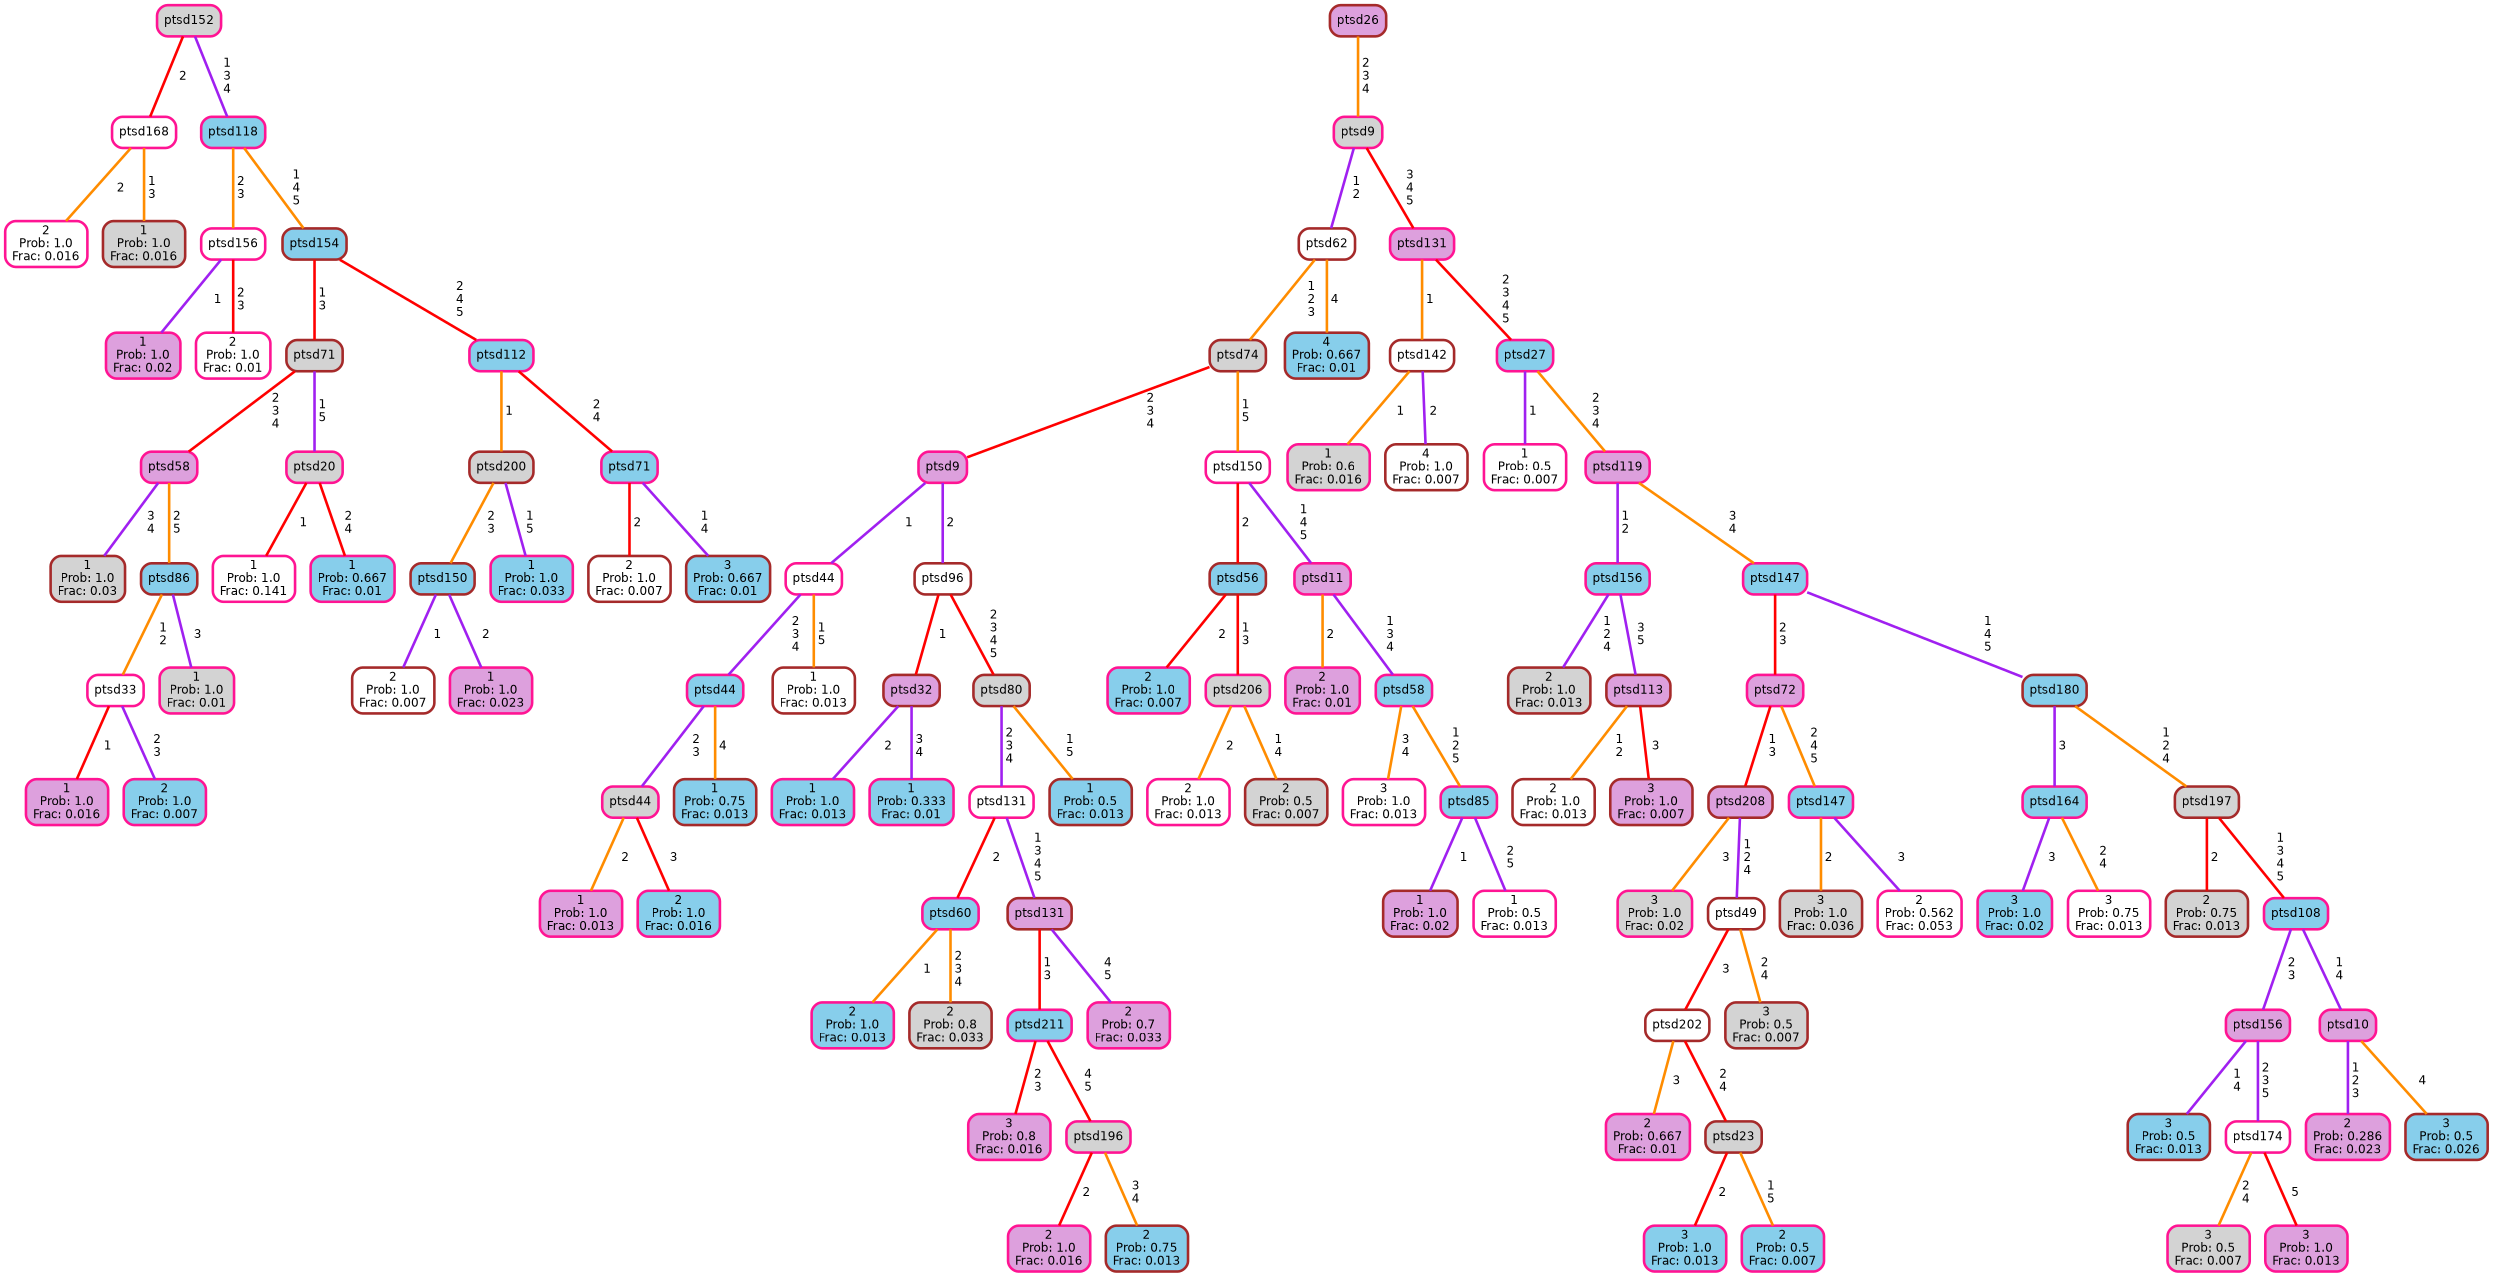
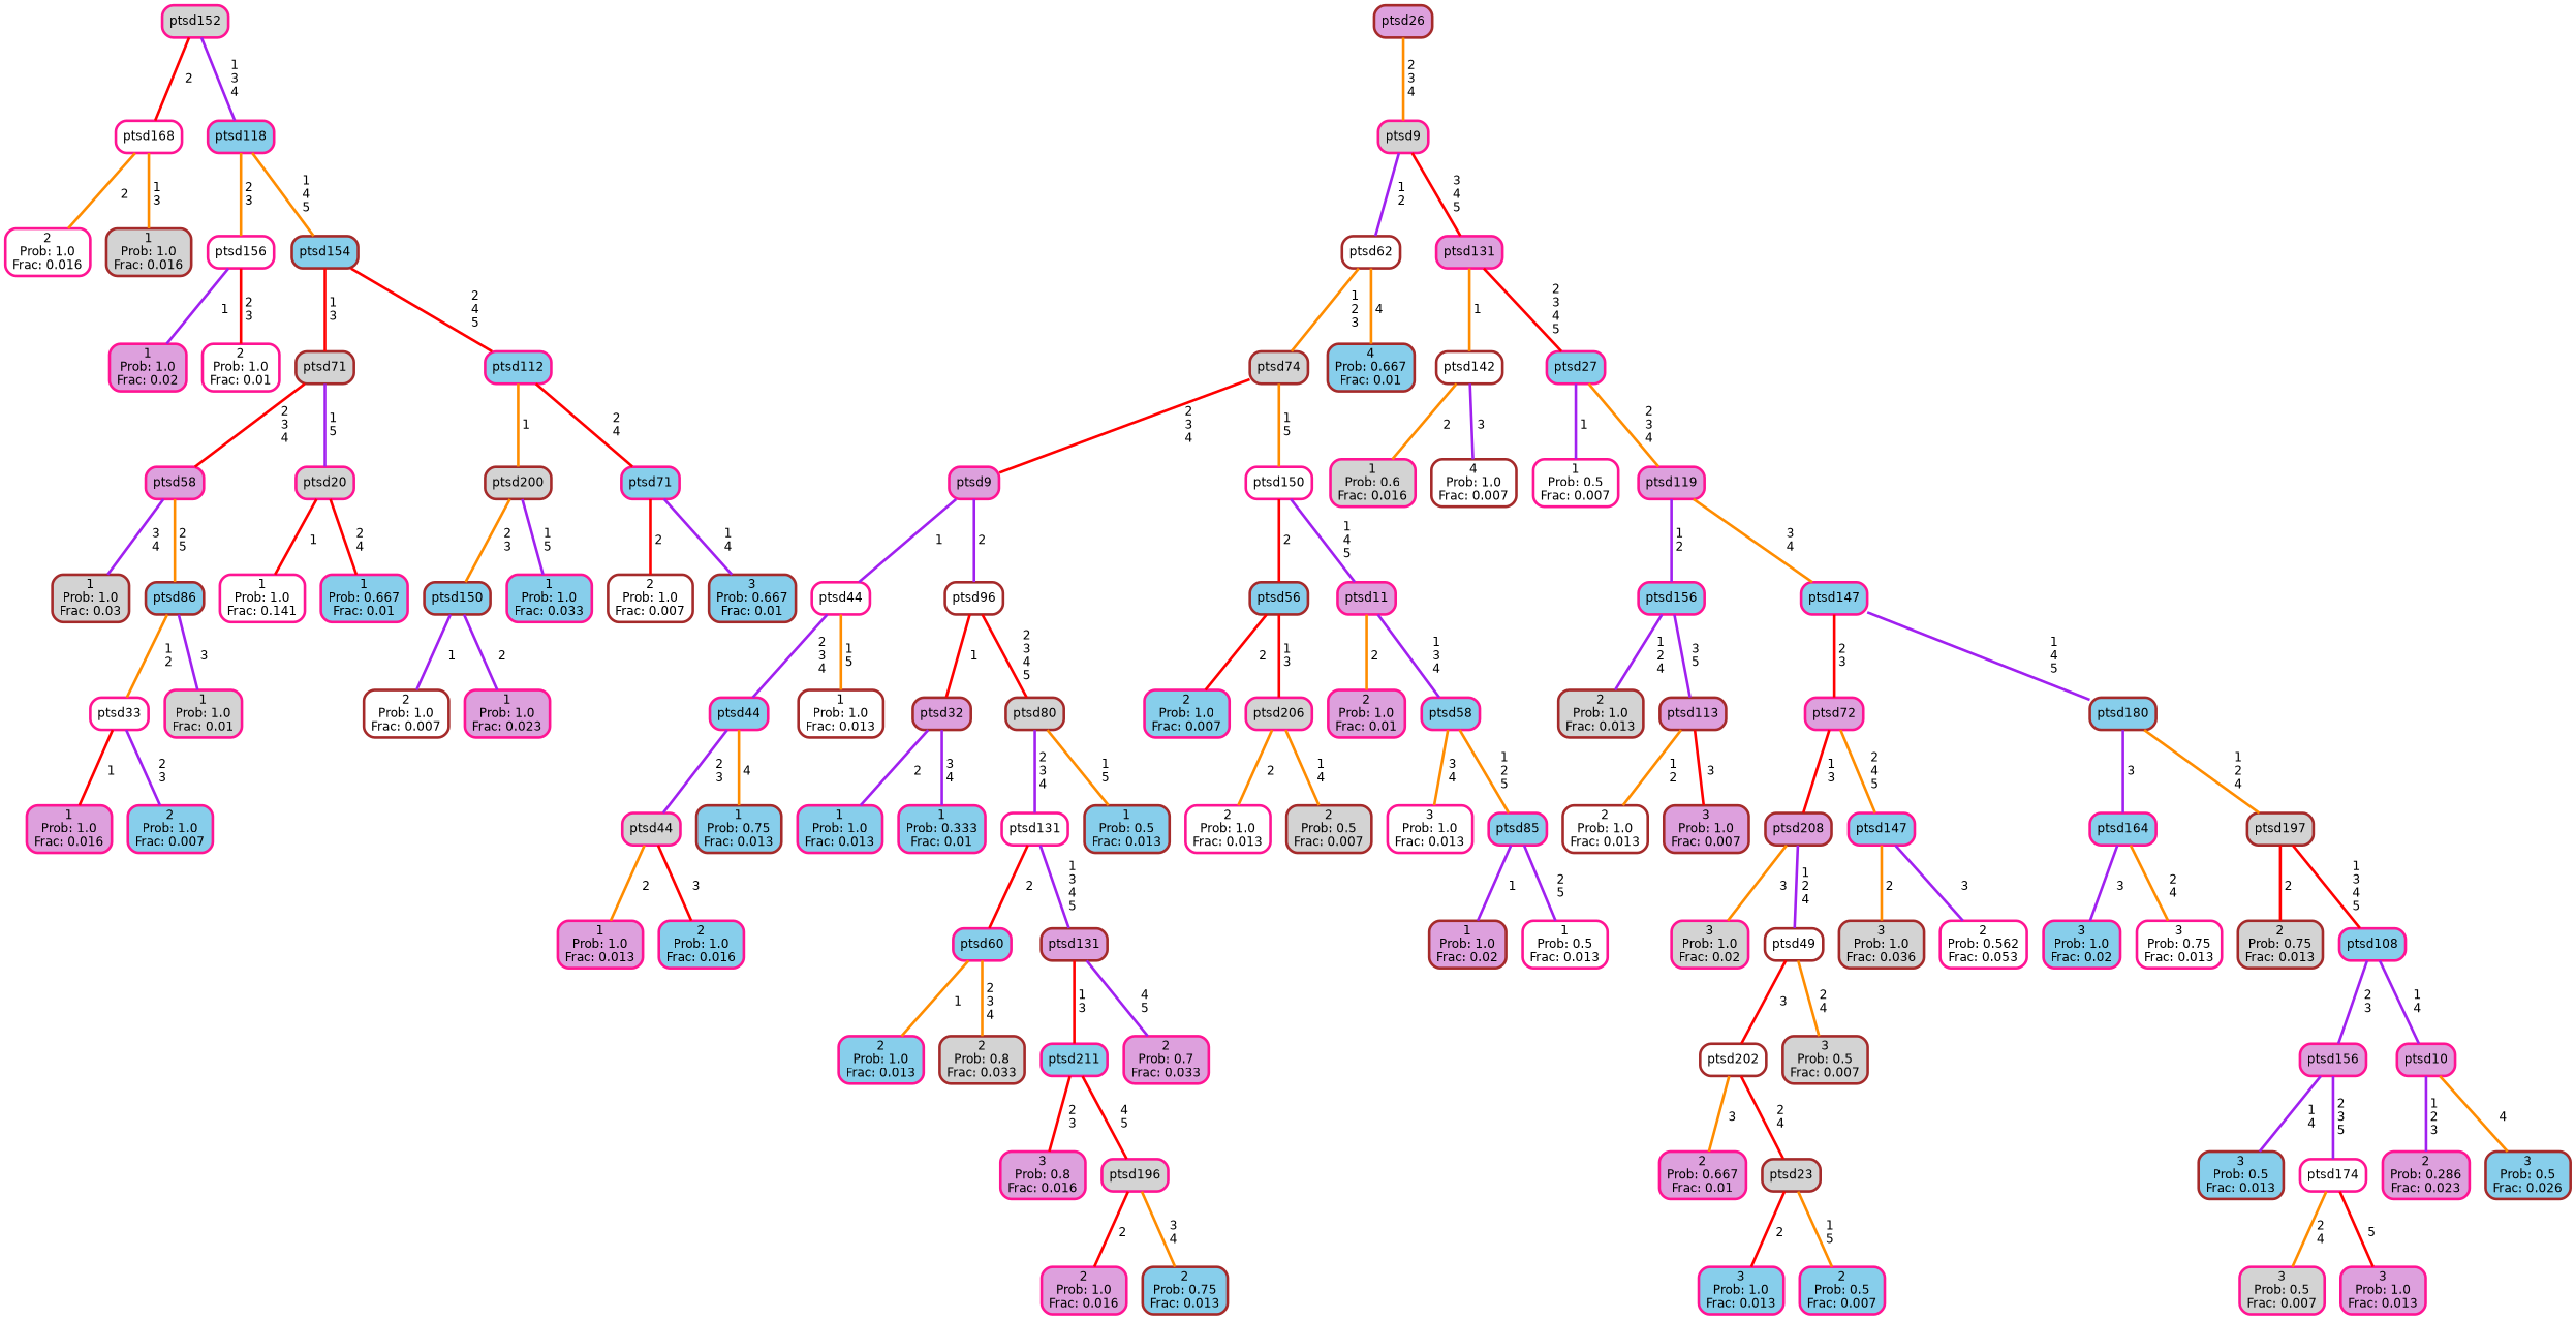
  graph {
    ranksep="0 equally"
    splines=straight
    node [color=deeppink fillcolor=skyblue fontcolor=black fontname=helvetica penwidth=3 shape=box style="filled, rounded"]
    edge [color=darkorange fontname=helvetica penwidth=3]
    n1 [fillcolor=white label="2\nProb: 1.0\nFrac: 0.016"]
    n2 [fillcolor=white label=ptsd168]
    n3 [color=brown fillcolor=lightgrey label="1\nProb: 1.0\nFrac: 0.016"]
    n4 [fillcolor=lightgrey label=ptsd152]
    n5 [label=ptsd118]
    n6 [fillcolor=white label=ptsd156]
    n7 [color=brown label=ptsd154]
    n8 [fillcolor=plum label="1\nProb: 1.0\nFrac: 0.02"]
    n9 [fillcolor=white label="2\nProb: 1.0\nFrac: 0.01"]
    n10 [color=brown fillcolor=lightgrey label=ptsd71]
    n11 [label=ptsd112]
    n12 [color=brown fillcolor=lightgrey label="1\nProb: 1.0\nFrac: 0.03"]
    n13 [fillcolor=plum label=ptsd58]
    n14 [color=brown label=ptsd86]
    n15 [fillcolor=white label=ptsd33]
    n16 [fillcolor=lightgrey label="1\nProb: 1.0\nFrac: 0.01"]
    n17 [fillcolor=plum label="1\nProb: 1.0\nFrac: 0.016"]
    n18 [label="2\nProb: 1.0\nFrac: 0.007"]
    n19 [fillcolor=lightgrey label=ptsd20]
    n20 [fillcolor=white label="1\nProb: 1.0\nFrac: 0.141"]
    n21 [label="1\nProb: 0.667\nFrac: 0.01"]
    n22 [color=brown fillcolor=lightgrey label=ptsd200]
    n23 [label=ptsd71]
    n24 [color=brown fillcolor=white label="2\nProb: 1.0\nFrac: 0.007"]
    n25 [color=brown label=ptsd150]
    n26 [fillcolor=plum label="1\nProb: 1.0\nFrac: 0.023"]
    n27 [label="1\nProb: 1.0\nFrac: 0.033"]
    n28 [color=brown fillcolor=white label="2\nProb: 1.0\nFrac: 0.007"]
    n29 [color=brown label="3\nProb: 0.667\nFrac: 0.01"]
    n30 [color=brown fillcolor=plum label=ptsd26]
    n31 [fillcolor=lightgrey label=ptsd9]
    n32 [color=brown fillcolor=white label=ptsd62]
    n33 [fillcolor=plum label=ptsd131]
    n34 [fillcolor=plum label="1\nProb: 1.0\nFrac: 0.013"]
    n35 [fillcolor=lightgrey label=ptsd44]
    n36 [label="2\nProb: 1.0\nFrac: 0.016"]
    n37 [label=ptsd44]
    n38 [color=brown label="1\nProb: 0.75\nFrac: 0.013"]
    n39 [fillcolor=white label=ptsd44]
    n40 [color=brown fillcolor=white label="1\nProb: 1.0\nFrac: 0.013"]
    n41 [fillcolor=plum label=ptsd9]
    n42 [color=brown fillcolor=white label=ptsd96]
    n43 [color=brown fillcolor=plum label=ptsd32]
    n44 [color=brown fillcolor=lightgrey label=ptsd80]
    n45 [label="1\nProb: 1.0\nFrac: 0.013"]
    n46 [label="1\nProb: 0.333\nFrac: 0.01"]
    n47 [fillcolor=white label=ptsd131]
    n48 [color=brown label="1\nProb: 0.5\nFrac: 0.013"]
    n49 [label="2\nProb: 1.0\nFrac: 0.013"]
    n50 [label=ptsd60]
    n51 [color=brown fillcolor=lightgrey label="2\nProb: 0.8\nFrac: 0.033"]
    n52 [color=brown fillcolor=plum label=ptsd131]
    n53 [label=ptsd211]
    n54 [fillcolor=plum label="2\nProb: 0.7\nFrac: 0.033"]
    n55 [fillcolor=plum label="3\nProb: 0.8\nFrac: 0.016"]
    n56 [fillcolor=lightgrey label=ptsd196]
    n57 [fillcolor=plum label="2\nProb: 1.0\nFrac: 0.016"]
    n58 [color=brown label="2\nProb: 0.75\nFrac: 0.013"]
    n59 [color=brown fillcolor=lightgrey label=ptsd74]
    n60 [fillcolor=white label=ptsd150]
    n61 [color=brown label=ptsd56]
    n62 [fillcolor=plum label=ptsd11]
    n63 [label="2\nProb: 1.0\nFrac: 0.007"]
    n64 [fillcolor=lightgrey label=ptsd206]
    n65 [fillcolor=white label="2\nProb: 1.0\nFrac: 0.013"]
    n66 [color=brown fillcolor=lightgrey label="2\nProb: 0.5\nFrac: 0.007"]
    n67 [fillcolor=plum label="2\nProb: 1.0\nFrac: 0.01"]
    n68 [label=ptsd58]
    n69 [fillcolor=white label="3\nProb: 1.0\nFrac: 0.013"]
    n70 [label=ptsd85]
    n71 [color=brown fillcolor=plum label="1\nProb: 1.0\nFrac: 0.02"]
    n72 [fillcolor=white label="1\nProb: 0.5\nFrac: 0.013"]
    n73 [color=brown label="4\nProb: 0.667\nFrac: 0.01"]
    n74 [color=brown fillcolor=white label=ptsd142]
    n75 [label=ptsd27]
    n76 [fillcolor=lightgrey label="1\nProb: 0.6\nFrac: 0.016"]
    n77 [color=brown fillcolor=white label="4\nProb: 1.0\nFrac: 0.007"]
    n78 [fillcolor=white label="1\nProb: 0.5\nFrac: 0.007"]
    n79 [fillcolor=plum label=ptsd119]
    n80 [label=ptsd156]
    n81 [label=ptsd147]
    n82 [color=brown fillcolor=lightgrey label="2\nProb: 1.0\nFrac: 0.013"]
    n83 [color=brown fillcolor=plum label=ptsd113]
    n84 [color=brown fillcolor=white label="2\nProb: 1.0\nFrac: 0.013"]
    n85 [color=brown fillcolor=plum label="3\nProb: 1.0\nFrac: 0.007"]
    n86 [fillcolor=plum label=ptsd72]
    n87 [color=brown label=ptsd180]
    n88 [fillcolor=lightgrey label="3\nProb: 1.0\nFrac: 0.02"]
    n89 [color=brown fillcolor=plum label=ptsd208]
    n90 [color=brown fillcolor=white label=ptsd49]
    n91 [color=brown fillcolor=white label=ptsd202]
    n92 [color=brown fillcolor=lightgrey label="3\nProb: 0.5\nFrac: 0.007"]
    n93 [fillcolor=plum label="2\nProb: 0.667\nFrac: 0.01"]
    n94 [color=brown fillcolor=lightgrey label=ptsd23]
    n95 [label="3\nProb: 1.0\nFrac: 0.013"]
    n96 [label="2\nProb: 0.5\nFrac: 0.007"]
    n97 [label=ptsd147]
    n98 [color=brown fillcolor=lightgrey label="3\nProb: 1.0\nFrac: 0.036"]
    n99 [fillcolor=white label="2\nProb: 0.562\nFrac: 0.053"]
    n100 [label=ptsd164]
    n101 [color=brown fillcolor=lightgrey label=ptsd197]
    n102 [label="3\nProb: 1.0\nFrac: 0.02"]
    n103 [fillcolor=white label="3\nProb: 0.75\nFrac: 0.013"]
    n104 [color=brown fillcolor=lightgrey label="2\nProb: 0.75\nFrac: 0.013"]
    n105 [label=ptsd108]
    n106 [fillcolor=plum label=ptsd156]
    n107 [fillcolor=plum label=ptsd10]
    n108 [color=brown label="3\nProb: 0.5\nFrac: 0.013"]
    n109 [fillcolor=white label=ptsd174]
    n110 [fillcolor=lightgrey label="3\nProb: 0.5\nFrac: 0.007"]
    n111 [fillcolor=plum label="3\nProb: 1.0\nFrac: 0.013"]
    n112 [fillcolor=plum label="2\nProb: 0.286\nFrac: 0.023"]
    n113 [color=brown label="3\nProb: 0.5\nFrac: 0.026"]
    subgraph sub_1 {
      rank=same
    }
    n2 -- n1 [label=" 2"]
    n2 -- n3 [label=" 1\n 3"]
    n4 -- n2 [color=red label=" 2"]
    n4 -- n5 [color=purple label=" 1\n 3\n 4"]
    n5 -- n6 [label=" 2\n 3"]
    n5 -- n7 [label=" 1\n 4\n 5"]
    n6 -- n8 [color=purple label=" 1"]
    n6 -- n9 [color=red label=" 2\n 3"]
    n7 -- n10 [color=red label=" 1\n 3"]
    n7 -- n11 [color=red label=" 2\n 4\n 5"]
    n10 -- n13 [color=red label=" 2\n 3\n 4"]
    n10 -- n19 [color=purple label=" 1\n 5"]
    n11 -- n22 [label=" 1"]
    n11 -- n23 [color=red label=" 2\n 4"]
    n13 -- n12 [color=purple label=" 3\n 4"]
    n13 -- n14 [label=" 2\n 5"]
    n14 -- n15 [label=" 1\n 2"]
    n14 -- n16 [color=purple label=" 3"]
    n15 -- n17 [color=red label=" 1"]
    n15 -- n18 [color=purple label=" 2\n 3"]
    n19 -- n20 [color=red label=" 1"]
    n19 -- n21 [color=red label=" 2\n 4"]
    n22 -- n25 [label=" 2\n 3"]
    n22 -- n27 [color=purple label=" 1\n 5"]
    n23 -- n28 [color=red label=" 2"]
    n23 -- n29 [color=purple label=" 1\n 4"]
    n25 -- n24 [color=purple label=" 1"]
    n25 -- n26 [color=purple label=" 2"]
    n30 -- n31 [label=" 2\n 3\n 4"]
    n31 -- n32 [color=purple label=" 1\n 2"]
    n31 -- n33 [color=red label=" 3\n 4\n 5"]
    n32 -- n59 [label=" 1\n 2\n 3"]
    n32 -- n73 [label=" 4"]
    n33 -- n74 [label=" 1"]
    n33 -- n75 [color=red label=" 2\n 3\n 4\n 5"]
    n35 -- n34 [label=" 2"]
    n35 -- n36 [color=red label=" 3"]
    n37 -- n35 [color=purple label=" 2\n 3"]
    n37 -- n38 [label=" 4"]
    n39 -- n37 [color=purple label=" 2\n 3\n 4"]
    n39 -- n40 [label=" 1\n 5"]
    n41 -- n39 [color=purple label=" 1"]
    n41 -- n42 [color=purple label=" 2"]
    n42 -- n43 [color=red label=" 1"]
    n42 -- n44 [color=red label=" 2\n 3\n 4\n 5"]
    n43 -- n45 [color=purple label=" 2"]
    n43 -- n46 [color=purple label=" 3\n 4"]
    n44 -- n47 [color=purple label=" 2\n 3\n 4"]
    n44 -- n48 [label=" 1\n 5"]
    n47 -- n50 [color=red label=" 2"]
    n47 -- n52 [color=purple label=" 1\n 3\n 4\n 5"]
    n50 -- n49 [label=" 1"]
    n50 -- n51 [label=" 2\n 3\n 4"]
    n52 -- n53 [color=red label=" 1\n 3"]
    n52 -- n54 [color=purple label=" 4\n 5"]
    n53 -- n55 [color=red label=" 2\n 3"]
    n53 -- n56 [color=red label=" 4\n 5"]
    n56 -- n57 [color=red label=" 2"]
    n56 -- n58 [label=" 3\n 4"]
    n59 -- n41 [color=red label=" 2\n 3\n 4"]
    n59 -- n60 [label=" 1\n 5"]
    n60 -- n61 [color=red label=" 2"]
    n60 -- n62 [color=purple label=" 1\n 4\n 5"]
    n61 -- n63 [color=red label=" 2"]
    n61 -- n64 [color=red label=" 1\n 3"]
    n62 -- n67 [label=" 2"]
    n62 -- n68 [color=purple label=" 1\n 3\n 4"]
    n64 -- n65 [label=" 2"]
    n64 -- n66 [label=" 1\n 4"]
    n68 -- n69 [label=" 3\n 4"]
    n68 -- n70 [label=" 1\n 2\n 5"]
    n70 -- n71 [color=purple label=" 1"]
    n70 -- n72 [color=purple label=" 2\n 5"]
-   n74 -- n76 [label=" 1"]
-   n74 -- n77 [color=purple label=" 2"]
+   n74 -- n76 [label=" 2"]
+   n74 -- n77 [color=purple label=" 3"]
    n75 -- n78 [color=purple label=" 1"]
    n75 -- n79 [label=" 2\n 3\n 4"]
    n79 -- n80 [color=purple label=" 1\n 2"]
    n79 -- n81 [label=" 3\n 4"]
    n80 -- n82 [color=purple label=" 1\n 2\n 4"]
    n80 -- n83 [color=purple label=" 3\n 5"]
    n81 -- n86 [color=red label=" 2\n 3"]
    n81 -- n87 [color=purple label=" 1\n 4\n 5"]
    n83 -- n84 [label=" 1\n 2"]
    n83 -- n85 [color=red label=" 3"]
    n86 -- n89 [color=red label=" 1\n 3"]
    n86 -- n97 [label=" 2\n 4\n 5"]
    n87 -- n100 [color=purple label=" 3"]
    n87 -- n101 [label=" 1\n 2\n 4"]
    n89 -- n88 [label=" 3"]
    n89 -- n90 [color=purple label=" 1\n 2\n 4"]
    n90 -- n91 [color=red label=" 3"]
    n90 -- n92 [label=" 2\n 4"]
    n91 -- n93 [label=" 3"]
    n91 -- n94 [color=red label=" 2\n 4"]
    n94 -- n95 [color=red label=" 2"]
    n94 -- n96 [label=" 1\n 5"]
    n97 -- n98 [label=" 2"]
    n97 -- n99 [color=purple label=" 3"]
    n100 -- n102 [color=purple label=" 3"]
    n100 -- n103 [label=" 2\n 4"]
    n101 -- n104 [color=red label=" 2"]
    n101 -- n105 [color=red label=" 1\n 3\n 4\n 5"]
    n105 -- n106 [color=purple label=" 2\n 3"]
    n105 -- n107 [color=purple label=" 1\n 4"]
    n106 -- n108 [color=purple label=" 1\n 4"]
    n106 -- n109 [color=purple label=" 2\n 3\n 5"]
    n107 -- n112 [color=purple label=" 1\n 2\n 3"]
    n107 -- n113 [label=" 4"]
    n109 -- n110 [label=" 2\n 4"]
    n109 -- n111 [color=red label=" 5"]
  }
